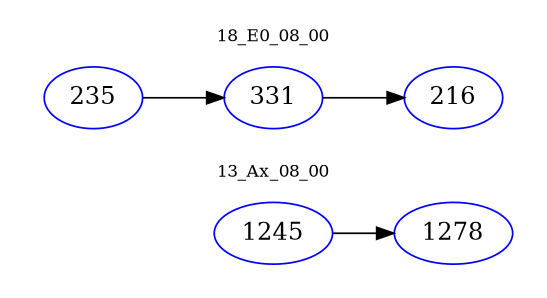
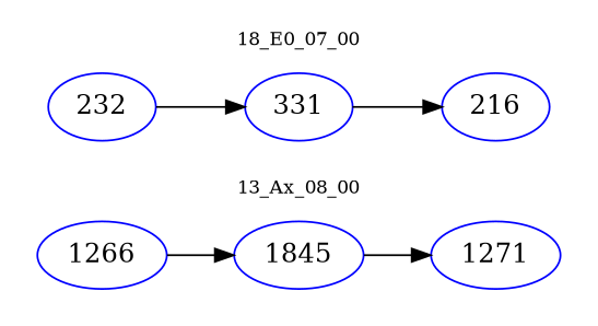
  digraph {
    rankdir=LR
    node [color=blue]
    edge [color=black]
-   n2 [label=1245]
-   n3 [label=1278]
-   n4 [label=235]
+   n1 [label=1266]
+   n2 [label=1845]
+   n3 [label=1271]
+   n4 [label=232]
    n5 [label=331]
    n6 [label=216]
    subgraph cluster_1 {
      color=white
      fontsize=10
      label="13_Ax_08_00"
+     n1
      n2
      n3
    }
    subgraph cluster_2 {
      color=white
      fontsize=10
-     label="18_E0_08_00"
+     label="18_E0_07_00"
      n4
      n5
      n6
    }
+   n1 -> n2
    n2 -> n3
    n4 -> n5
    n5 -> n6
  }
